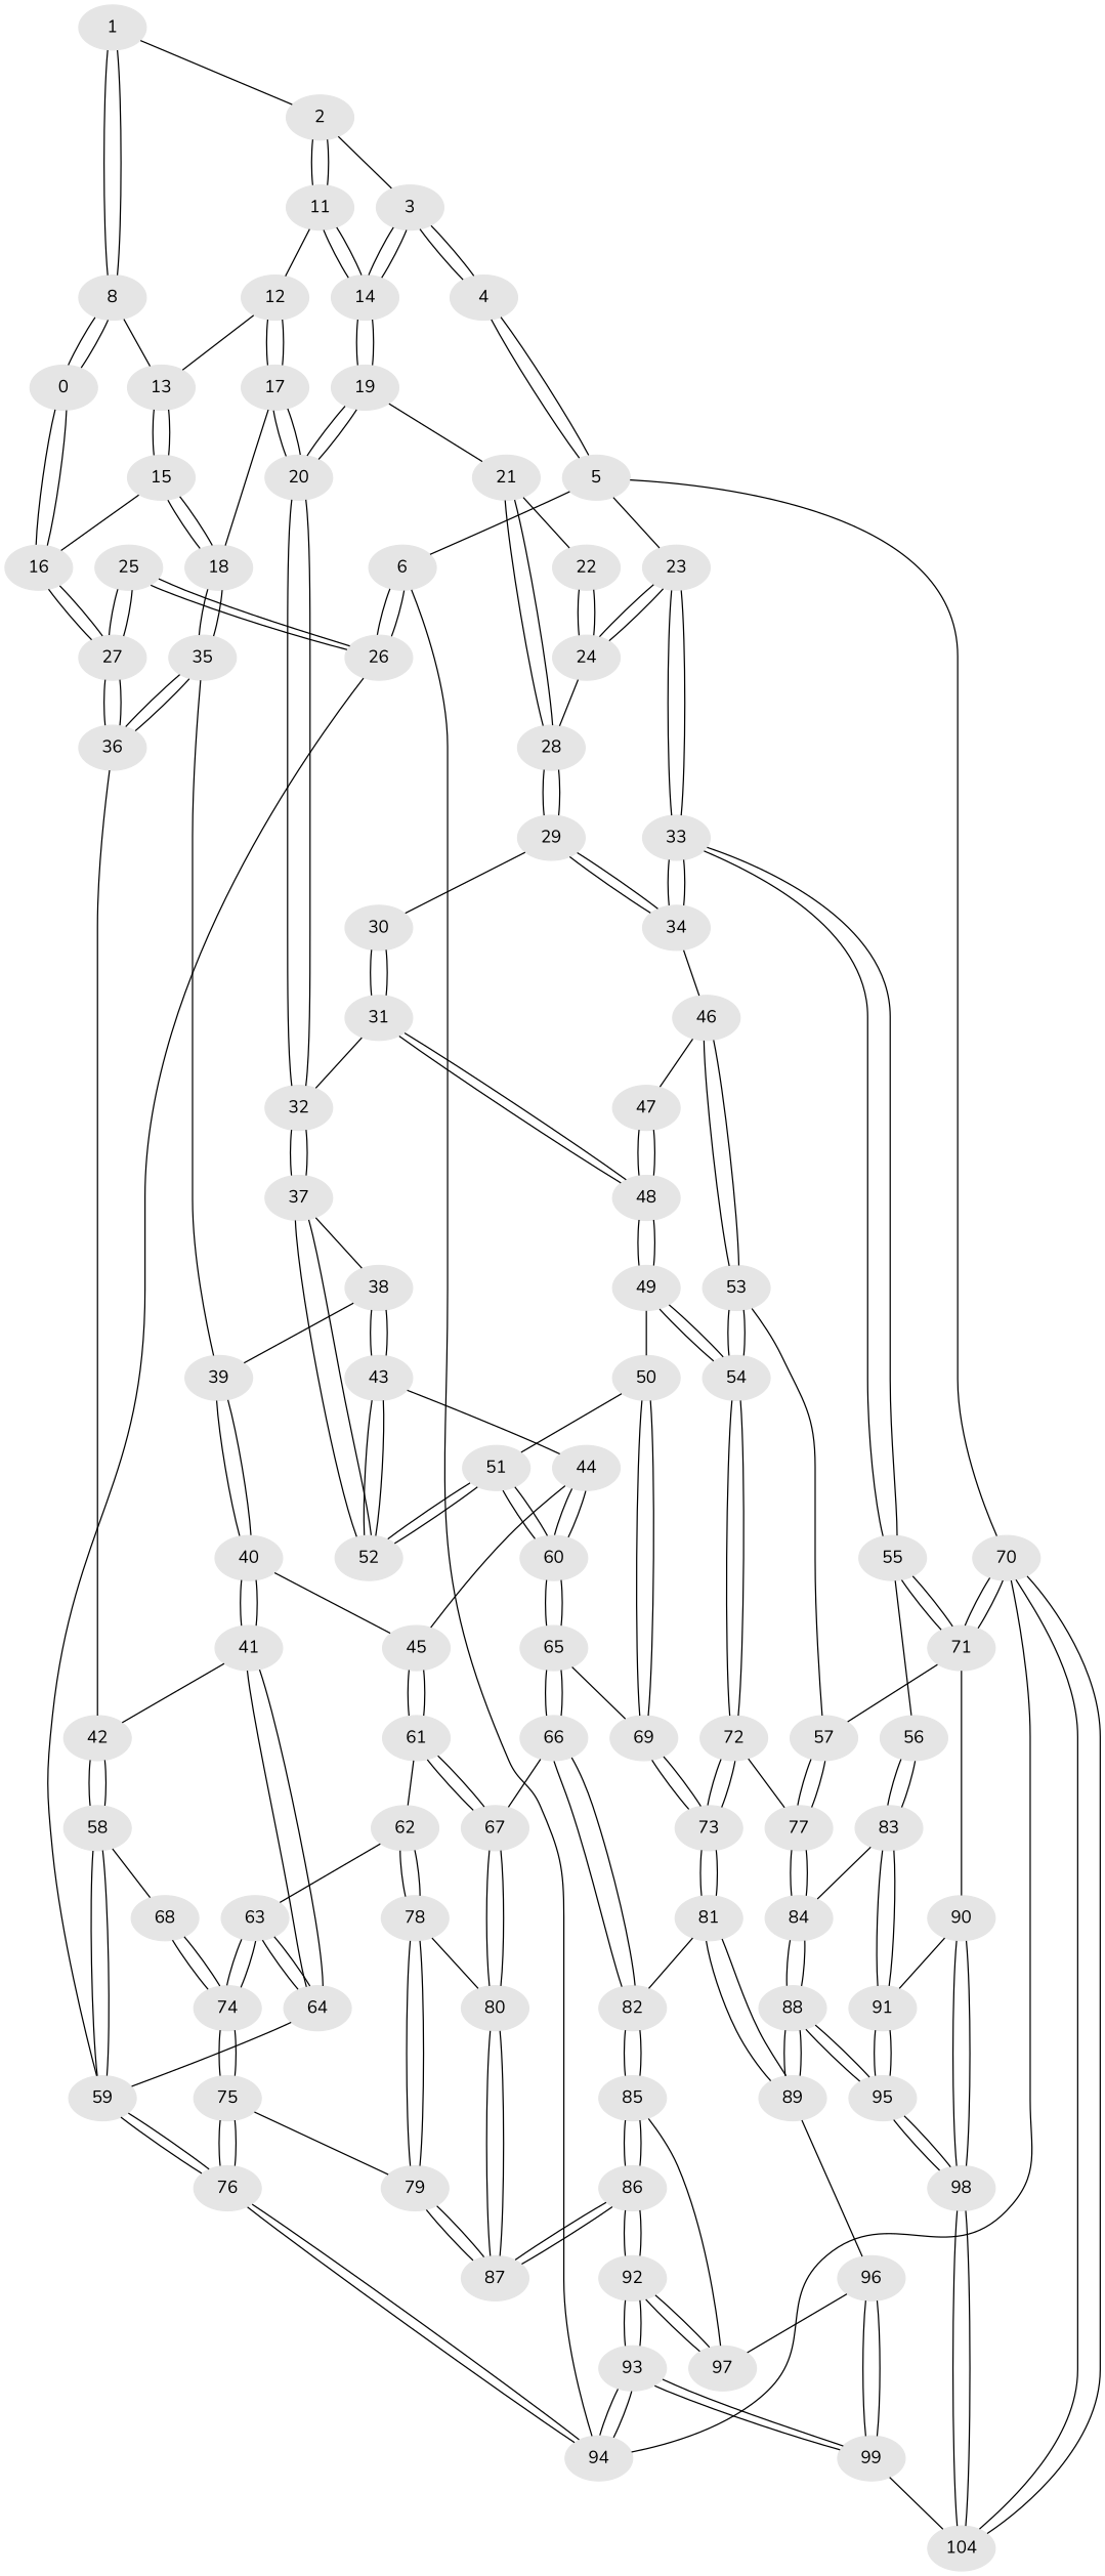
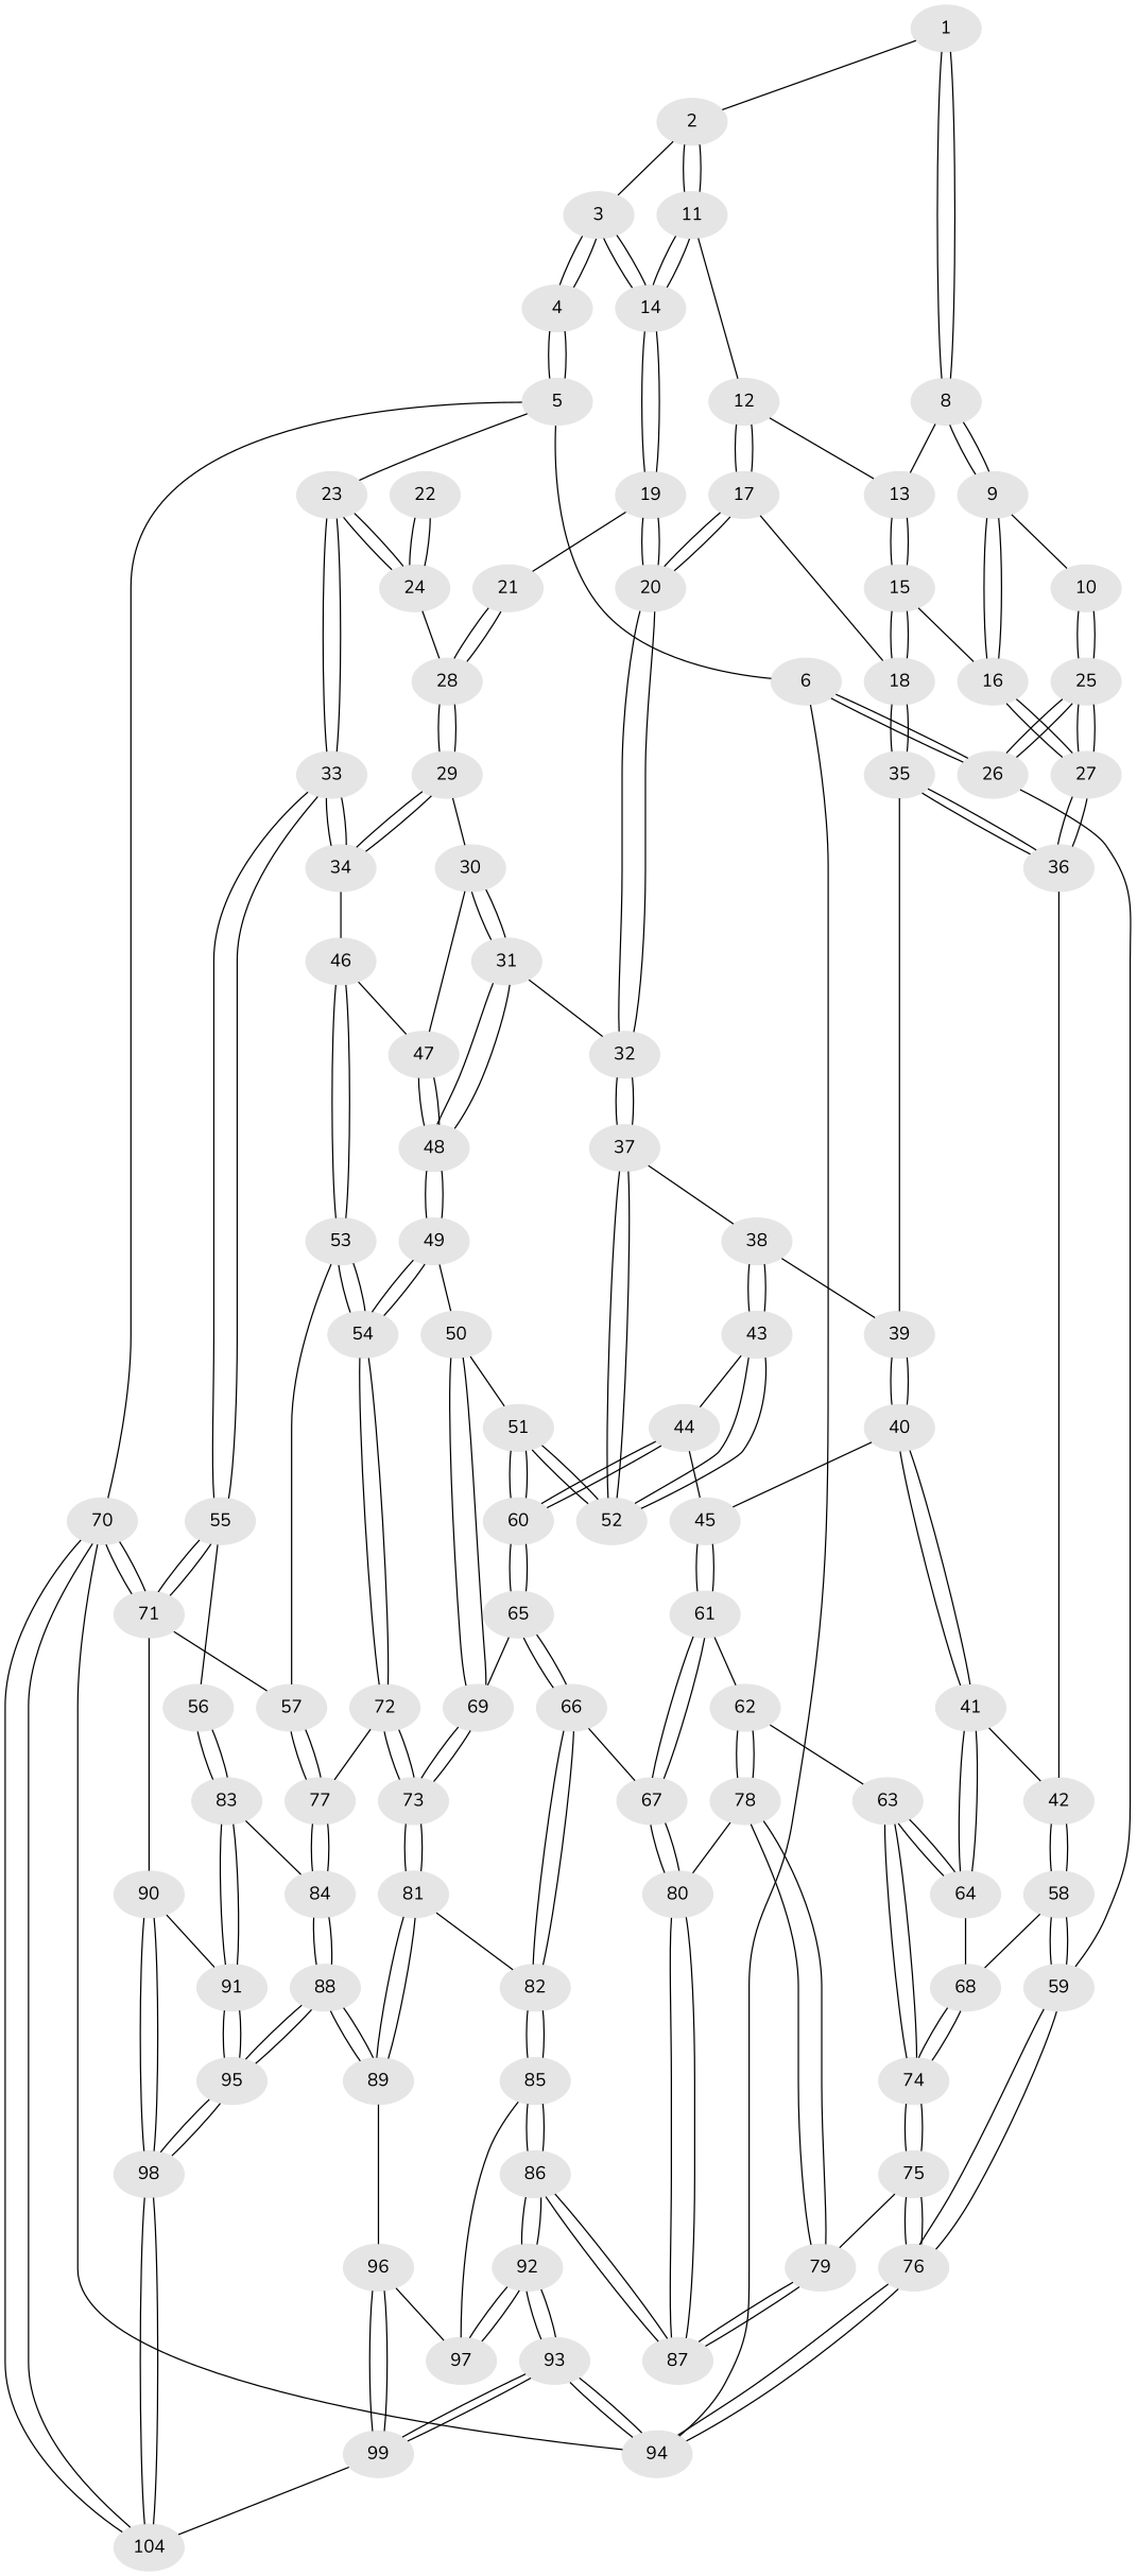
  graph {
    fontname=Nunito
    node [color=gray90 fontname=Nunito style=filled]
    edge [fontname=Nunito]
    1
    2
    8
    3
    11
-   9 [label=0]
+   9
    13
    4
    14
    12
    5
    19
    6
    23
    70
    26
    94
    24
    33
    71
    n21 [label=104]
    59
+   10
    25
    16
    15
    27
    17
    18
    20
    21
    35
    36
    32
    39
    22
    28
    37
    29
    34
    55
    76
    42
    30
    31
    47
    46
    48
    49
    38
    52
    56
    53
    40
    58
    43
    44
    41
    45
    64
    61
    68
    60
    65
    62
    67
    54
    57
    50
    51
    69
    72
    73
    77
    83
    90
    84
    91
    74
    66
    63
    78
    80
    79
    75
    82
    85
    87
    81
    98
    89
    88
    96
    86
    97
    95
    92
    93
    99
    1 -- 2
    1 -- 8
    1 -- 8
    2 -- 3
    2 -- 11
    2 -- 11
    8 -- 9
    8 -- 9
    8 -- 13
    3 -- 4
    3 -- 4
    3 -- 14
    3 -- 14
    11 -- 14
    11 -- 14
    11 -- 12
+   9 -- 10
    9 -- 16
    9 -- 16
    13 -- 15
    13 -- 15
    4 -- 5
    4 -- 5
    14 -- 19
    14 -- 19
    12 -- 13
    12 -- 17
    12 -- 17
    5 -- 6
    5 -- 23
    5 -- 70
    19 -- 20
    19 -- 20
    19 -- 21
    6 -- 26
    6 -- 26
    6 -- 94
    23 -- 24
    23 -- 24
    23 -- 33
    23 -- 33
    70 -- 94
    70 -- 71
    70 -- 71
    70 -- n21
    70 -- n21
    26 -- 59
    24 -- 28
    33 -- 34
    33 -- 34
    33 -- 55
    33 -- 55
    71 -- 57
    71 -- 90
    59 -- 76
    59 -- 76
+   10 -- 25
+   10 -- 25
    25 -- 26
    25 -- 26
    25 -- 27
    25 -- 27
    16 -- 27
    16 -- 27
    15 -- 16
    15 -- 18
    15 -- 18
    27 -- 36
    27 -- 36
    17 -- 18
    17 -- 20
    17 -- 20
    18 -- 35
    18 -- 35
    20 -- 32
    20 -- 32
-   21 -- 22
    21 -- 28
    21 -- 28
    35 -- 36
    35 -- 36
    35 -- 39
    36 -- 42
    32 -- 37
    32 -- 37
    39 -- 40
    39 -- 40
    22 -- 24
    22 -- 24
    28 -- 29
    28 -- 29
    37 -- 38
    37 -- 52
    37 -- 52
    29 -- 34
    29 -- 34
    29 -- 30
    34 -- 46
    55 -- 71
    55 -- 71
    55 -- 56
    76 -- 94
    76 -- 94
    42 -- 58
    42 -- 58
    30 -- 31
    30 -- 31
+   30 -- 47
    31 -- 32
    31 -- 48
    31 -- 48
    47 -- 48
    47 -- 48
    46 -- 47
    46 -- 53
    46 -- 53
    48 -- 49
    48 -- 49
    49 -- 54
    49 -- 54
    49 -- 50
    38 -- 39
    38 -- 43
    38 -- 43
    56 -- 83
    56 -- 83
    53 -- 54
    53 -- 54
    53 -- 57
    40 -- 41
    40 -- 41
    40 -- 45
    58 -- 59
    58 -- 59
    58 -- 68
    43 -- 52
    43 -- 52
    43 -- 44
    44 -- 45
    44 -- 60
    44 -- 60
    41 -- 42
    41 -- 64
    41 -- 64
    45 -- 61
    45 -- 61
-   64 -- 59
+   64 -- 68
    61 -- 62
    61 -- 67
    61 -- 67
    68 -- 74
    68 -- 74
    60 -- 65
    60 -- 65
    65 -- 69
    65 -- 66
    65 -- 66
    62 -- 63
    62 -- 78
    62 -- 78
    67 -- 80
    67 -- 80
    54 -- 72
    54 -- 72
    57 -- 77
    57 -- 77
    50 -- 51
    50 -- 69
    50 -- 69
    51 -- 52
    51 -- 52
    51 -- 60
    51 -- 60
    69 -- 73
    69 -- 73
    72 -- 73
    72 -- 73
    72 -- 77
    73 -- 81
    73 -- 81
    77 -- 84
    77 -- 84
    83 -- 84
    83 -- 91
    83 -- 91
    90 -- 91
    90 -- 98
    90 -- 98
    84 -- 88
    84 -- 88
    91 -- 95
    91 -- 95
    74 -- 75
    74 -- 75
    66 -- 67
    66 -- 82
    66 -- 82
    63 -- 64
    63 -- 64
    63 -- 74
    63 -- 74
    78 -- 80
    78 -- 79
    78 -- 79
    80 -- 87
    80 -- 87
    79 -- 87
    79 -- 87
    75 -- 76
    75 -- 76
    75 -- 79
    82 -- 85
    82 -- 85
    85 -- 86
    85 -- 86
    85 -- 97
    81 -- 82
    81 -- 89
    81 -- 89
    98 -- n21
    98 -- n21
    89 -- 96
    88 -- 89
    88 -- 89
    88 -- 95
    88 -- 95
    96 -- 97
    96 -- 99
    96 -- 99
    86 -- 87
    86 -- 87
    86 -- 92
    86 -- 92
    95 -- 98
    95 -- 98
    92 -- 97
    92 -- 97
    92 -- 93
    92 -- 93
    93 -- 94
    93 -- 94
    93 -- 99
    93 -- 99
    99 -- n21
  }
